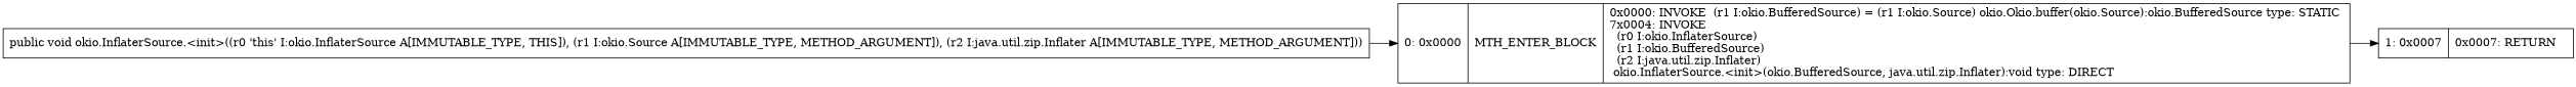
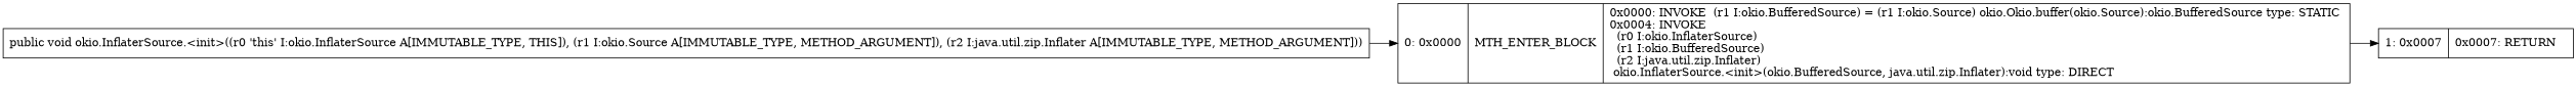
  digraph {
    rankdir=LR
    node [shape=record]
-   n1 [label="{0\:\ 0x0000|MTH_ENTER_BLOCK\l|0x0000: INVOKE  (r1 I:okio.BufferedSource) = (r1 I:okio.Source) okio.Okio.buffer(okio.Source):okio.BufferedSource type: STATIC \l7x0004: INVOKE  \l  (r0 I:okio.InflaterSource)\l  (r1 I:okio.BufferedSource)\l  (r2 I:java.util.zip.Inflater)\l okio.InflaterSource.\<init\>(okio.BufferedSource, java.util.zip.Inflater):void type: DIRECT \l}"]
+   n1 [label="{0\:\ 0x0000|MTH_ENTER_BLOCK\l|0x0000: INVOKE  (r1 I:okio.BufferedSource) = (r1 I:okio.Source) okio.Okio.buffer(okio.Source):okio.BufferedSource type: STATIC \l0x0004: INVOKE  \l  (r0 I:okio.InflaterSource)\l  (r1 I:okio.BufferedSource)\l  (r2 I:java.util.zip.Inflater)\l okio.InflaterSource.\<init\>(okio.BufferedSource, java.util.zip.Inflater):void type: DIRECT \l}"]
    n2 [label="{1\:\ 0x0007|0x0007: RETURN   \l}"]
    n3 [label="{public void okio.InflaterSource.\<init\>((r0 'this' I:okio.InflaterSource A[IMMUTABLE_TYPE, THIS]), (r1 I:okio.Source A[IMMUTABLE_TYPE, METHOD_ARGUMENT]), (r2 I:java.util.zip.Inflater A[IMMUTABLE_TYPE, METHOD_ARGUMENT])) }"]
    n1 -> n2
    n3 -> n1
  }
